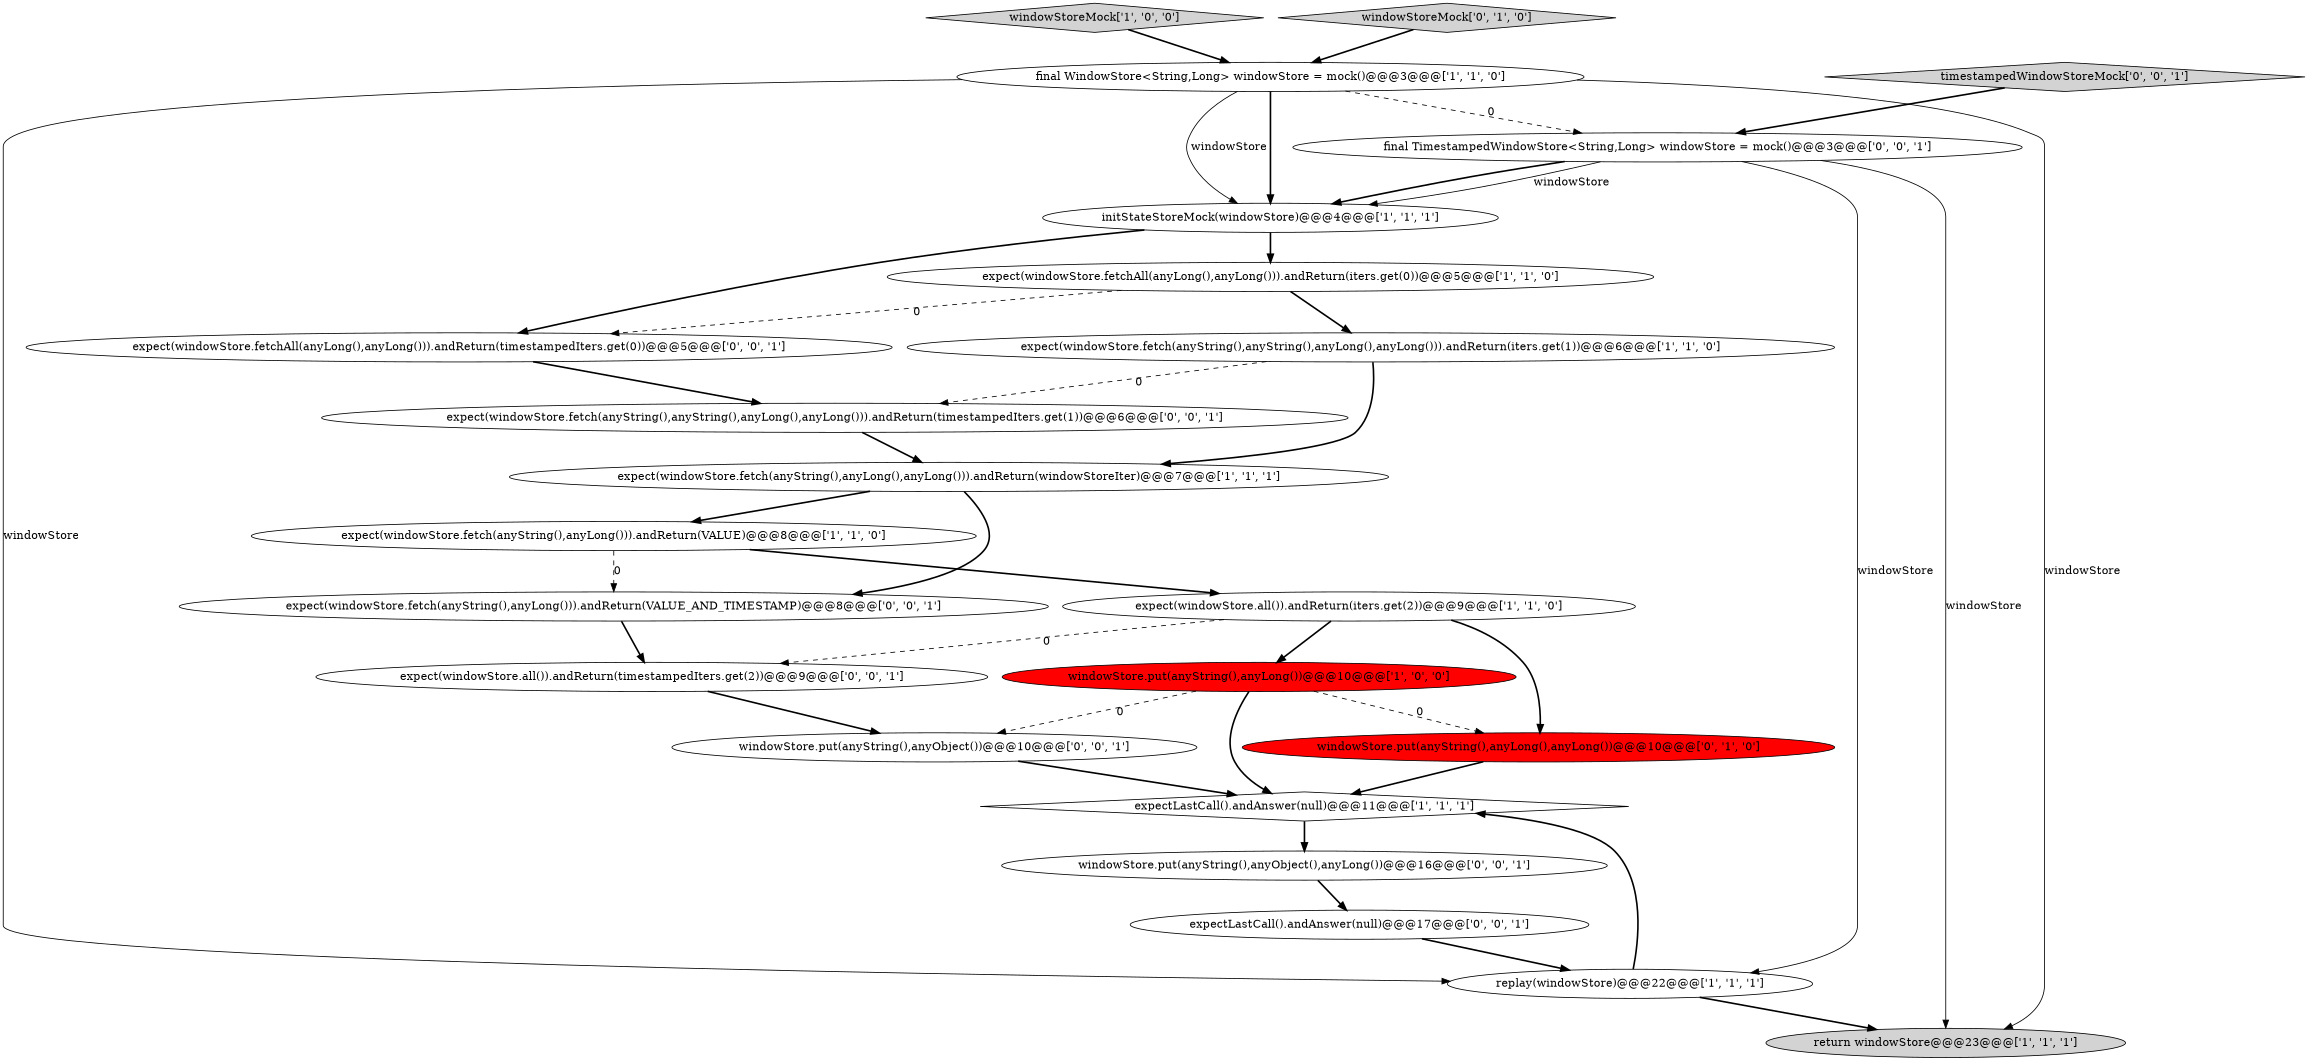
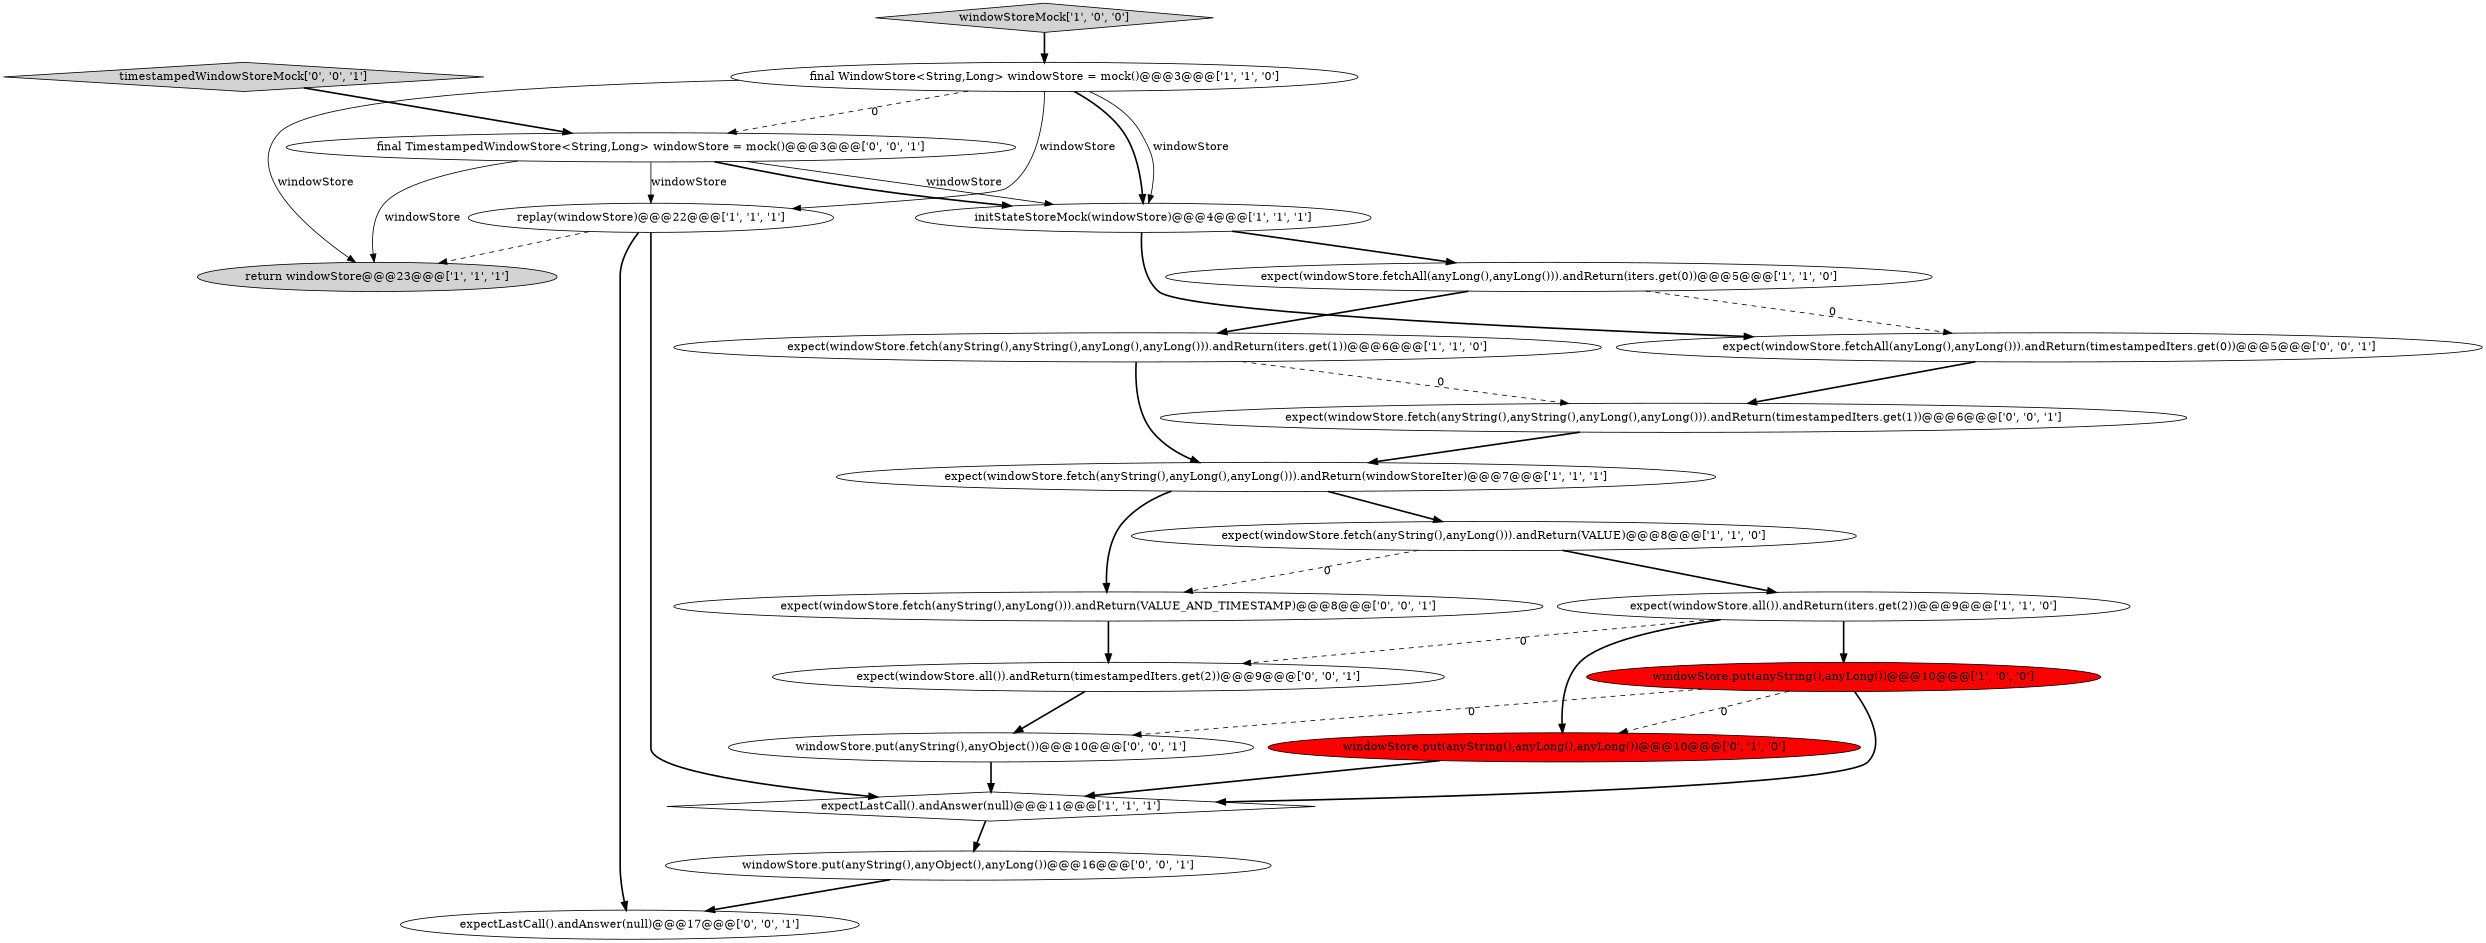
  digraph {
    node [fillcolor=white shape=ellipse style=filled]
    edge [style=bold]
    n1 [label="expectLastCall().andAnswer(null)@@@11@@@['1', '1', '1']" shape=diamond]
    n2 [label="windowStore.put(anyString(),anyObject(),anyLong())@@@16@@@['0', '0', '1']"]
    n3 [label="replay(windowStore)@@@22@@@['1', '1', '1']"]
    n4 [fillcolor=lightgray label="return windowStore@@@23@@@['1', '1', '1']"]
    n5 [label="expectLastCall().andAnswer(null)@@@17@@@['0', '0', '1']"]
    n6 [fillcolor=lightgray label="windowStoreMock['1', '0', '0']" shape=diamond]
    n7 [label="final WindowStore<String,Long> windowStore = mock()@@@3@@@['1', '1', '0']"]
    n8 [label="final TimestampedWindowStore<String,Long> windowStore = mock()@@@3@@@['0', '0', '1']"]
    n9 [label="initStateStoreMock(windowStore)@@@4@@@['1', '1', '1']"]
    n10 [label="expect(windowStore.fetch(anyString(),anyLong(),anyLong())).andReturn(windowStoreIter)@@@7@@@['1', '1', '1']"]
    n11 [label="expect(windowStore.fetch(anyString(),anyLong())).andReturn(VALUE)@@@8@@@['1', '1', '0']"]
    n12 [label="expect(windowStore.fetch(anyString(),anyLong())).andReturn(VALUE_AND_TIMESTAMP)@@@8@@@['0', '0', '1']"]
    n13 [label="expect(windowStore.all()).andReturn(iters.get(2))@@@9@@@['1', '1', '0']"]
    n14 [label="expect(windowStore.all()).andReturn(timestampedIters.get(2))@@@9@@@['0', '0', '1']"]
    n15 [fillcolor=red label="windowStore.put(anyString(),anyLong(),anyLong())@@@10@@@['0', '1', '0']"]
    n16 [fillcolor=red label="windowStore.put(anyString(),anyLong())@@@10@@@['1', '0', '0']"]
    n17 [label="windowStore.put(anyString(),anyObject())@@@10@@@['0', '0', '1']"]
    n18 [label="expect(windowStore.fetchAll(anyLong(),anyLong())).andReturn(timestampedIters.get(0))@@@5@@@['0', '0', '1']"]
    n19 [label="expect(windowStore.fetch(anyString(),anyString(),anyLong(),anyLong())).andReturn(timestampedIters.get(1))@@@6@@@['0', '0', '1']"]
-   n20 [fillcolor=lightgray label="windowStoreMock['0', '1', '0']" shape=diamond]
    n21 [label="expect(windowStore.fetchAll(anyLong(),anyLong())).andReturn(iters.get(0))@@@5@@@['1', '1', '0']"]
    n22 [label="expect(windowStore.fetch(anyString(),anyString(),anyLong(),anyLong())).andReturn(iters.get(1))@@@6@@@['1', '1', '0']"]
    n23 [fillcolor=lightgray label="timestampedWindowStoreMock['0', '0', '1']" shape=diamond]
    n1 -> n2
    n2 -> n5
    n3 -> n1
-   n3 -> n4
-   n5 -> n3
+   n3 -> n4 [style=dashed]
+   n3 -> n5
    n6 -> n7
    n7 -> n3 [label=windowStore style=solid]
    n7 -> n4 [label=windowStore style=solid]
    n7 -> n8 [label=0 style=dashed]
    n7 -> n9
    n7 -> n9 [label=windowStore style=solid]
    n8 -> n3 [label=windowStore style=solid]
    n8 -> n4 [label=windowStore style=solid]
    n8 -> n9 [label=windowStore style=solid]
    n8 -> n9
    n9 -> n18
    n9 -> n21
    n10 -> n11
    n10 -> n12
    n11 -> n12 [label=0 style=dashed]
    n11 -> n13
    n12 -> n14
    n13 -> n14 [label=0 style=dashed]
    n13 -> n15
    n13 -> n16
    n14 -> n17
    n15 -> n1
    n16 -> n1
    n16 -> n15 [label=0 style=dashed]
    n16 -> n17 [label=0 style=dashed]
    n17 -> n1
    n18 -> n19
    n19 -> n10
-   n20 -> n7
    n21 -> n18 [label=0 style=dashed]
    n21 -> n22
    n22 -> n10
    n22 -> n19 [label=0 style=dashed]
    n23 -> n8
  }
